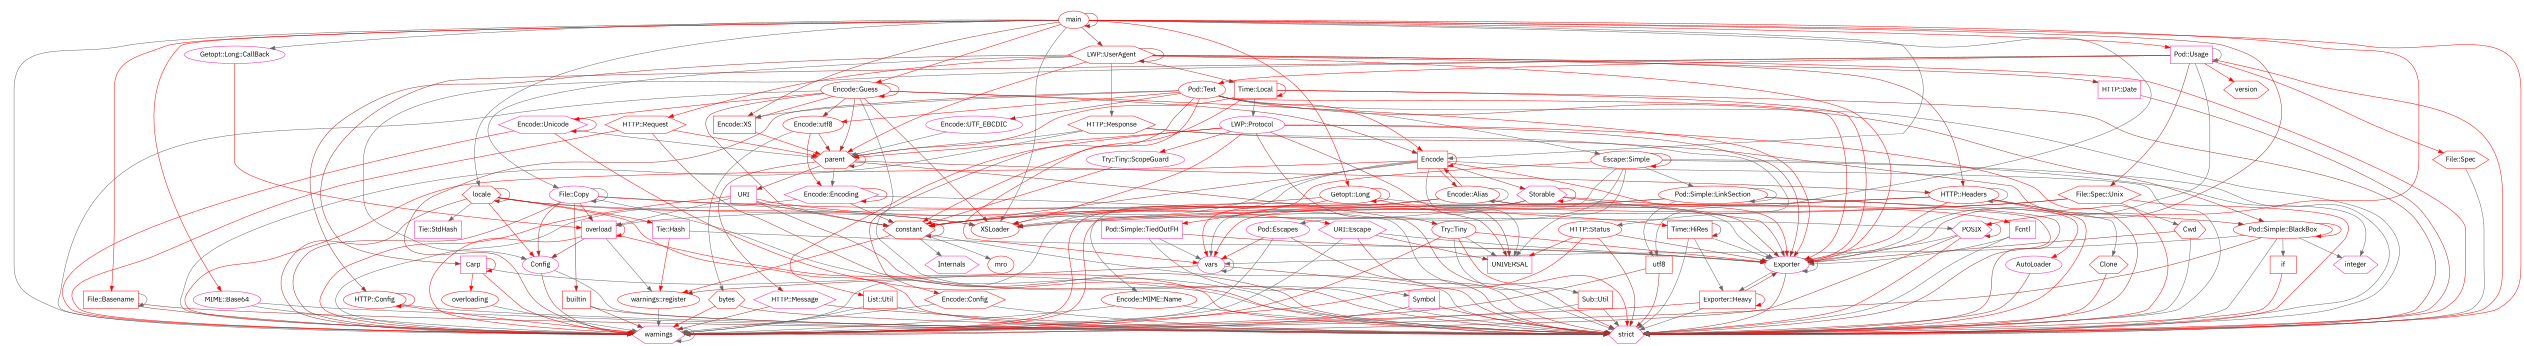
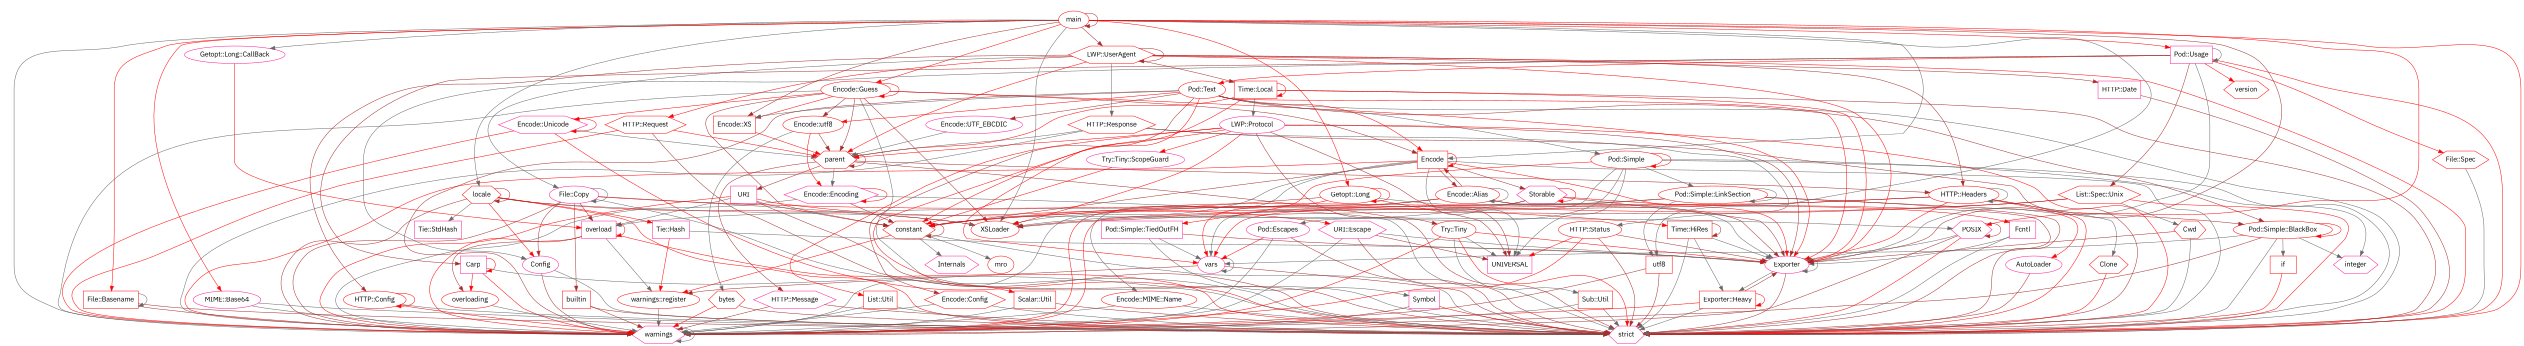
  digraph {
    fontname="IBM Plex Sans"
    node [color=red fontname="IBM Plex Sans" shape=ellipse]
    edge [color=gray40 fontname="IBM Plex Sans"]
    "Encode::Guess"
    "strict" [color=deeppink shape=hexagon]
    warnings [color=deeppink shape=hexagon]
    Exporter [color=deeppink]
    "Encode::utf8"
    constant [shape=hexagon]
    XSLoader
    "Encode::XS" [shape=box]
    Encode [shape=box]
    parent [shape=hexagon]
    "Encode::Unicode" [color=deeppink shape=hexagon]
    "Exporter::Heavy" [shape=box]
    bytes [shape=hexagon]
    "Encode::Encoding" [color=deeppink shape=hexagon]
    "warnings::register"
    mro
    Internals [color=deeppink shape=hexagon]
    UNIVERSAL [color=deeppink shape=box]
    Storable [color=deeppink shape=hexagon]
    "Encode::Alias"
    "Encode::MIME::Name"
    URI [color=deeppink shape=box]
    "HTTP::Headers"
    "HTTP::Message" [color=deeppink shape=hexagon]
    "Pod::Text"
    "Pod::Simple::BlackBox"
-   "Pod::Simple" [label="Escape::Simple"]
+   "Pod::Simple"
    "Encode::Config" [shape=hexagon]
    vars [color=deeppink]
    "Encode::UTF_EBCDIC" [color=deeppink]
    integer [color=deeppink shape=hexagon]
    if [shape=box]
    "Pod::Escapes" [color=deeppink]
    "Pod::Simple::LinkSection"
    "Pod::Simple::TiedOutFH" [color=deeppink shape=box]
    utf8 [shape=box]
    overload [color=deeppink shape=box]
    Symbol [color=deeppink shape=box]
    "Time::HiRes" [shape=box]
    main
    "LWP::UserAgent" [shape=hexagon]
    "MIME::Base64" [color=deeppink]
    "Getopt::Long"
    locale [shape=hexagon]
    "Pod::Usage" [color=deeppink shape=box]
    POSIX [color=deeppink shape=hexagon]
    "File::Basename" [shape=box]
    "Getopt::Long::CallBack" [color=deeppink]
    "HTTP::Request" [shape=hexagon]
    "Time::Local" [shape=box]
    "HTTP::Date" [color=deeppink shape=box]
    "File::Copy" [color=deeppink]
    "HTTP::Config"
    "HTTP::Response" [shape=hexagon]
    Config [color=deeppink]
    "Tie::Hash" [color=deeppink shape=box]
    "Tie::StdHash" [color=deeppink shape=box]
-   "File::Spec::Unix" [shape=hexagon]
+   "File::Spec::Unix" [shape=hexagon label="List::Spec::Unix"]
    Carp [color=deeppink shape=box]
    version [shape=hexagon]
    "File::Spec" [shape=hexagon]
    "URI::Escape" [color=deeppink shape=hexagon]
    overloading
    "LWP::Protocol" [color=deeppink]
    "Try::Tiny"
+   "Scalar::Util" [shape=box]
    "Try::Tiny::ScopeGuard" [color=deeppink]
    "List::Util" [shape=box]
    Clone [shape=hexagon]
    AutoLoader [color=deeppink]
    builtin [shape=box]
    "HTTP::Status"
    Fcntl [color=deeppink shape=box]
    "Sub::Util" [shape=box]
    Cwd [shape=hexagon]
    "Encode::Guess" -> "Encode::Guess" [color=red]
    "Encode::Guess" -> "strict"
    "Encode::Guess" -> warnings
    "Encode::Guess" -> Exporter [color=red]
    "Encode::Guess" -> "Encode::utf8" [color=brown]
    "Encode::Guess" -> constant [color=brown]
    "Encode::Guess" -> XSLoader [color=brown]
    "Encode::Guess" -> "Encode::XS" [color=red]
    "Encode::Guess" -> Encode [color=brown]
    "Encode::Guess" -> parent [color=brown]
    "Encode::Guess" -> "Encode::Unicode" [color=red]
    warnings -> warnings
    Exporter -> "strict" [color=brown]
    Exporter -> Exporter
    Exporter -> "Exporter::Heavy"
    "Encode::utf8" -> parent [color=brown]
    "Encode::utf8" -> bytes
    "Encode::utf8" -> "Encode::Encoding" [color=red]
    constant -> "strict"
    constant -> constant [color=brown]
    constant -> "warnings::register" [color=red]
    constant -> mro
    constant -> Internals
    "Encode::XS" -> parent [color=red]
    Encode -> "strict"
    Encode -> warnings [color=red]
    Encode -> Exporter [color=red]
    Encode -> constant [color=brown]
    Encode -> XSLoader
    Encode -> Encode [color=red]
    Encode -> UNIVERSAL
    Encode -> Storable [color=brown]
    Encode -> "Encode::Alias" [color=brown]
    Encode -> "Encode::MIME::Name"
    parent -> "strict" [color=brown]
    parent -> parent [color=brown]
    parent -> "Encode::Encoding"
    parent -> URI [color=brown]
    parent -> "HTTP::Headers" [color=brown]
    parent -> "HTTP::Message" [color=brown]
    "Encode::Unicode" -> "strict" [color=red]
    "Encode::Unicode" -> warnings [color=red]
    "Encode::Unicode" -> parent
    "Encode::Unicode" -> "Encode::Unicode" [color=red]
    "Exporter::Heavy" -> "strict"
    "Exporter::Heavy" -> warnings [color=red]
    "Exporter::Heavy" -> Exporter [color=brown]
    "Exporter::Heavy" -> "Exporter::Heavy" [color=red]
    bytes -> "strict" [color=brown]
    bytes -> warnings [color=red]
    "Encode::Encoding" -> "strict"
    "Encode::Encoding" -> warnings
    "Encode::Encoding" -> constant [color=brown]
    "Encode::Encoding" -> "Encode::Encoding" [color=red]
    "warnings::register" -> warnings
    Storable -> warnings [color=red]
    Storable -> Exporter [color=brown]
    Storable -> XSLoader
    Storable -> Storable [color=red]
    Storable -> Fcntl [color=red]
    "Encode::Alias" -> "strict" [color=brown]
    "Encode::Alias" -> warnings
    "Encode::Alias" -> Exporter [color=brown]
    "Encode::Alias" -> constant [color=red]
    "Encode::Alias" -> Encode [color=brown]
    "Encode::Alias" -> "Encode::Alias"
    "Encode::MIME::Name" -> "strict"
    "Encode::MIME::Name" -> warnings
    URI -> "strict" [color=brown]
    URI -> warnings [color=red]
    URI -> constant [color=brown]
    URI -> overload
    URI -> "URI::Escape" [color=red]
    "HTTP::Headers" -> "strict" [color=red]
    "HTTP::Headers" -> warnings [color=red]
    "HTTP::Headers" -> Exporter [color=red]
    "HTTP::Headers" -> XSLoader [color=brown]
    "HTTP::Headers" -> "HTTP::Headers"
    "HTTP::Headers" -> Clone
    "HTTP::Headers" -> AutoLoader [color=red]
    "HTTP::Message" -> "strict" [color=brown]
    "HTTP::Message" -> warnings [color=brown]
    "Pod::Text" -> "strict"
    "Pod::Text" -> warnings [color=brown]
    "Pod::Text" -> Exporter [color=red]
    "Pod::Text" -> "Encode::utf8" [color=red]
    "Pod::Text" -> "Encode::XS"
    "Pod::Text" -> Encode [color=red]
    "Pod::Text" -> "Pod::Simple::BlackBox" [color=brown]
    "Pod::Text" -> "Pod::Simple"
    "Pod::Text" -> "Encode::Config" [color=brown]
    "Pod::Text" -> vars [color=red]
    "Pod::Text" -> "Encode::UTF_EBCDIC" [color=brown]
    "Pod::Simple::BlackBox" -> "strict"
    "Pod::Simple::BlackBox" -> warnings [color=brown]
    "Pod::Simple::BlackBox" -> "Pod::Simple::BlackBox" [color=red]
    "Pod::Simple::BlackBox" -> vars
    "Pod::Simple::BlackBox" -> integer
    "Pod::Simple::BlackBox" -> if
    "Pod::Simple" -> "strict"
    "Pod::Simple" -> UNIVERSAL
    "Pod::Simple" -> "Pod::Simple" [color=red]
    "Pod::Simple" -> vars
    "Pod::Simple" -> integer
    "Pod::Simple" -> "Pod::Escapes"
    "Pod::Simple" -> "Pod::Simple::LinkSection"
    "Pod::Simple" -> "Pod::Simple::TiedOutFH" [color=red]
    "Encode::Config" -> "strict"
    "Encode::Config" -> warnings
    vars -> "strict" [color=brown]
    vars -> "warnings::register" [color=brown]
    vars -> vars
    "Encode::UTF_EBCDIC" -> parent
    if -> "strict" [color=red]
    "Pod::Escapes" -> "strict" [color=brown]
    "Pod::Escapes" -> warnings
    "Pod::Escapes" -> vars [color=red]
    "Pod::Simple::LinkSection" -> "strict" [color=brown]
    "Pod::Simple::LinkSection" -> "Pod::Simple::BlackBox" [color=brown]
    "Pod::Simple::LinkSection" -> vars [color=red]
    "Pod::Simple::LinkSection" -> "Pod::Simple::LinkSection"
    "Pod::Simple::LinkSection" -> utf8
    "Pod::Simple::LinkSection" -> overload
    "Pod::Simple::TiedOutFH" -> Exporter [color=brown]
    "Pod::Simple::TiedOutFH" -> vars
    "Pod::Simple::TiedOutFH" -> Symbol
    utf8 -> "strict" [color=brown]
    utf8 -> warnings [color=brown]
    overload -> "strict" [color=red]
    overload -> warnings [color=red]
    overload -> "warnings::register"
    overload -> overload [color=red]
-   overload -> Config [color=brown]
+   overload -> overloading [color=brown]
    Symbol -> "strict" [color=red]
    Symbol -> warnings [color=brown]
    "Time::HiRes" -> "strict"
    "Time::HiRes" -> Exporter
    "Time::HiRes" -> "Exporter::Heavy"
    "Time::HiRes" -> "Time::HiRes" [color=brown]
    main -> "Encode::Guess" [color=red]
    main -> "strict" [color=red]
    main -> warnings
    main -> Exporter [color=brown]
    main -> XSLoader
    main -> "Encode::XS" [color=brown]
    main -> Encode
    main -> utf8
    main -> main [color=brown]
    main -> "LWP::UserAgent" [color=brown]
    main -> "MIME::Base64" [color=red]
    main -> "Getopt::Long" [color=red]
    main -> locale
    main -> "Pod::Usage" [color=red]
    main -> POSIX [color=red]
    main -> "File::Basename" [color=red]
    main -> "Getopt::Long::CallBack"
    "LWP::UserAgent" -> "strict" [color=red]
    "LWP::UserAgent" -> Exporter [color=red]
    "LWP::UserAgent" -> parent [color=red]
    "LWP::UserAgent" -> "HTTP::Headers" [color=brown]
    "LWP::UserAgent" -> "LWP::UserAgent" [color=brown]
    "LWP::UserAgent" -> "HTTP::Request" [color=red]
    "LWP::UserAgent" -> "Time::Local" [color=brown]
    "LWP::UserAgent" -> "HTTP::Date" [color=brown]
    "LWP::UserAgent" -> "File::Copy"
    "LWP::UserAgent" -> "HTTP::Config" [color=brown]
    "LWP::UserAgent" -> "HTTP::Response"
    "MIME::Base64" -> "strict"
    "MIME::Base64" -> warnings
    "Getopt::Long" -> Exporter
    "Getopt::Long" -> constant [color=brown]
    "Getopt::Long" -> UNIVERSAL [color=brown]
    "Getopt::Long" -> vars [color=red]
    "Getopt::Long" -> "Getopt::Long" [color=red]
    locale -> "strict" [color=red]
    locale -> warnings [color=brown]
    locale -> XSLoader [color=red]
    locale -> locale [color=brown]
    locale -> POSIX
    locale -> Config [color=red]
    locale -> "Tie::Hash" [color=red]
    locale -> "Tie::StdHash"
    "Pod::Usage" -> "strict" [color=red]
    "Pod::Usage" -> Exporter
    "Pod::Usage" -> "Pod::Text" [color=red]
    "Pod::Usage" -> "Pod::Usage"
    "Pod::Usage" -> Config
    "Pod::Usage" -> "File::Spec::Unix" [color=brown]
    "Pod::Usage" -> Carp [color=brown]
    "Pod::Usage" -> version [color=red]
    "Pod::Usage" -> "File::Spec" [color=red]
    POSIX -> "strict" [color=red]
    POSIX -> warnings [color=brown]
    POSIX -> Exporter
    POSIX -> POSIX [color=brown]
    "File::Basename" -> "strict" [color=brown]
    "File::Basename" -> warnings [color=brown]
    "File::Basename" -> "File::Basename"
    "Getopt::Long::CallBack" -> overload [color=red]
    "HTTP::Request" -> "strict" [color=brown]
    "HTTP::Request" -> warnings [color=red]
    "HTTP::Request" -> parent [color=red]
    "Time::Local" -> "strict" [color=brown]
    "Time::Local" -> Exporter [color=red]
    "Time::Local" -> constant [color=red]
    "Time::Local" -> parent [color=red]
    "Time::Local" -> "Time::Local" [color=red]
    "Time::Local" -> "LWP::Protocol"
    "HTTP::Date" -> "strict" [color=brown]
    "File::Copy" -> "strict"
    "File::Copy" -> warnings [color=brown]
    "File::Copy" -> XSLoader
    "File::Copy" -> overload [color=brown]
    "File::Copy" -> "Time::HiRes" [color=red]
    "File::Copy" -> "File::Copy"
    "File::Copy" -> Config [color=brown]
    "File::Copy" -> builtin [color=brown]
    "HTTP::Config" -> "strict"
    "HTTP::Config" -> warnings [color=red]
    "HTTP::Config" -> "HTTP::Config" [color=red]
    "HTTP::Response" -> "strict" [color=brown]
    "HTTP::Response" -> warnings
    "HTTP::Response" -> parent
    "HTTP::Response" -> "HTTP::Status"
    Config -> "strict"
    Config -> warnings [color=brown]
    "Tie::Hash" -> Exporter
    "Tie::Hash" -> "warnings::register" [color=red]
    "File::Spec::Unix" -> "strict" [color=red]
    "File::Spec::Unix" -> constant [color=red]
    "File::Spec::Unix" -> XSLoader [color=brown]
    "File::Spec::Unix" -> Cwd
    Carp -> "strict"
    Carp -> warnings [color=red]
    Carp -> Carp [color=red]
    Carp -> overloading [color=red]
    "File::Spec" -> "strict"
    "URI::Escape" -> "strict" [color=brown]
    "URI::Escape" -> warnings
    "URI::Escape" -> Exporter
    "URI::Escape" -> UNIVERSAL [color=brown]
    overloading -> warnings
    "LWP::Protocol" -> "strict" [color=red]
    "LWP::Protocol" -> Exporter [color=brown]
    "LWP::Protocol" -> XSLoader [color=red]
    "LWP::Protocol" -> parent [color=red]
    "LWP::Protocol" -> UNIVERSAL [color=brown]
    "LWP::Protocol" -> "Try::Tiny" [color=brown]
+   "LWP::Protocol" -> "Scalar::Util" [color=red]
    "LWP::Protocol" -> "Try::Tiny::ScopeGuard" [color=red]
    "LWP::Protocol" -> "List::Util" [color=red]
    "Try::Tiny" -> "strict" [color=red]
    "Try::Tiny" -> warnings [color=red]
    "Try::Tiny" -> Exporter [color=red]
    "Try::Tiny" -> UNIVERSAL
    "Try::Tiny" -> "Sub::Util"
+   "Scalar::Util" -> "strict" [color=brown]
+   "Scalar::Util" -> warnings
    "Try::Tiny::ScopeGuard" -> constant [color=red]
    "List::Util" -> "strict"
    "List::Util" -> warnings
    Clone -> "strict" [color=red]
    AutoLoader -> "strict" [color=brown]
    builtin -> "strict" [color=brown]
    builtin -> warnings [color=brown]
    "HTTP::Status" -> "strict" [color=brown]
    "HTTP::Status" -> warnings [color=red]
    "HTTP::Status" -> Exporter [color=brown]
    "HTTP::Status" -> UNIVERSAL [color=red]
    Fcntl -> "strict"
    Fcntl -> Exporter
    "Sub::Util" -> "strict"
    "Sub::Util" -> warnings
    Cwd -> "strict"
    Cwd -> Exporter [color=brown]
  }
